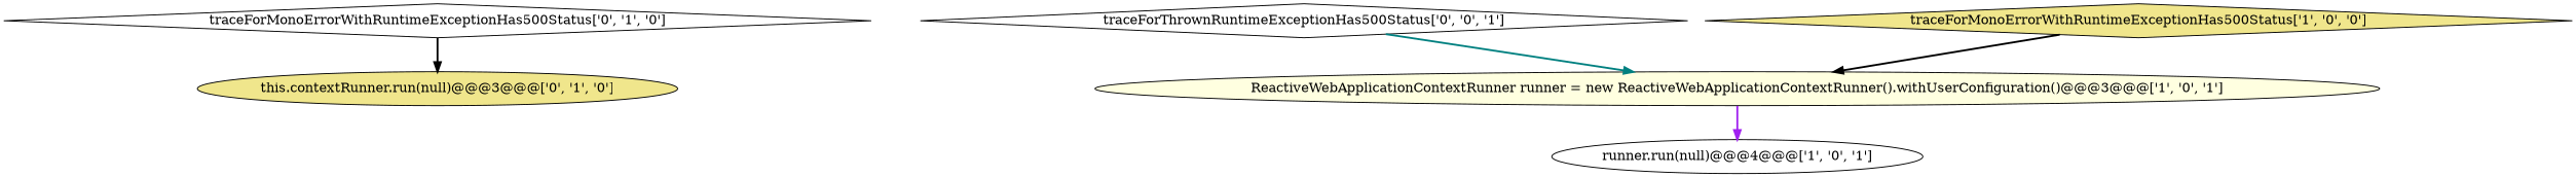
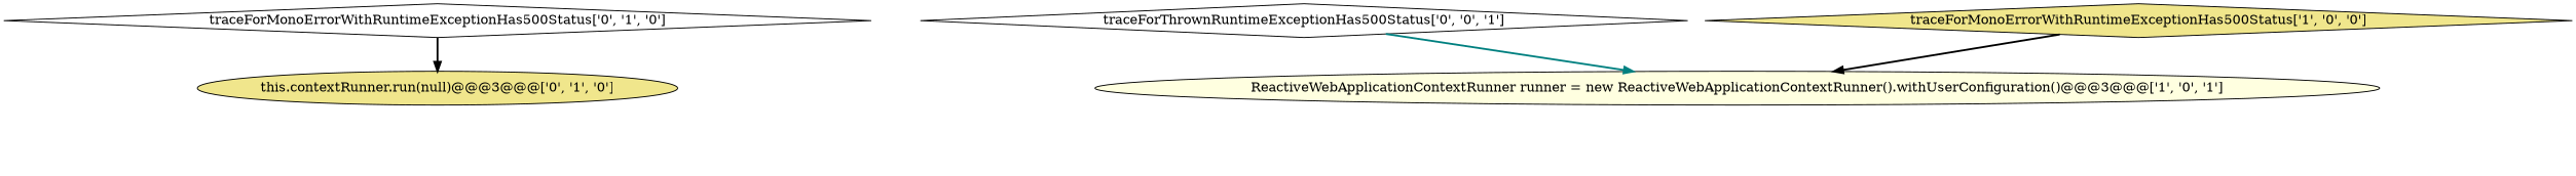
  digraph {
    fontname="DejaVu Serif"
    node [fillcolor=white shape=ellipse style=filled fontname="DejaVu Serif"]
    edge [style=bold color=black fontname="DejaVu Serif"]
    n1 [fillcolor=khaki label="this.contextRunner.run(null)@@@3@@@['0', '1', '0']"]
    n2 [label="traceForThrownRuntimeExceptionHas500Status['0', '0', '1']" shape=diamond]
    n3 [fillcolor=lightyellow label="ReactiveWebApplicationContextRunner runner = new ReactiveWebApplicationContextRunner().withUserConfiguration()@@@3@@@['1', '0', '1']"]
-   n4 [label="runner.run(null)@@@4@@@['1', '0', '1']"]
    n5 [label="traceForMonoErrorWithRuntimeExceptionHas500Status['0', '1', '0']" shape=diamond]
    n6 [fillcolor=khaki label="traceForMonoErrorWithRuntimeExceptionHas500Status['1', '0', '0']" shape=diamond]
    n2 -> n3 [color=teal]
-   n3 -> n4 [color=purple]
    n5 -> n1
    n6 -> n3
  }
